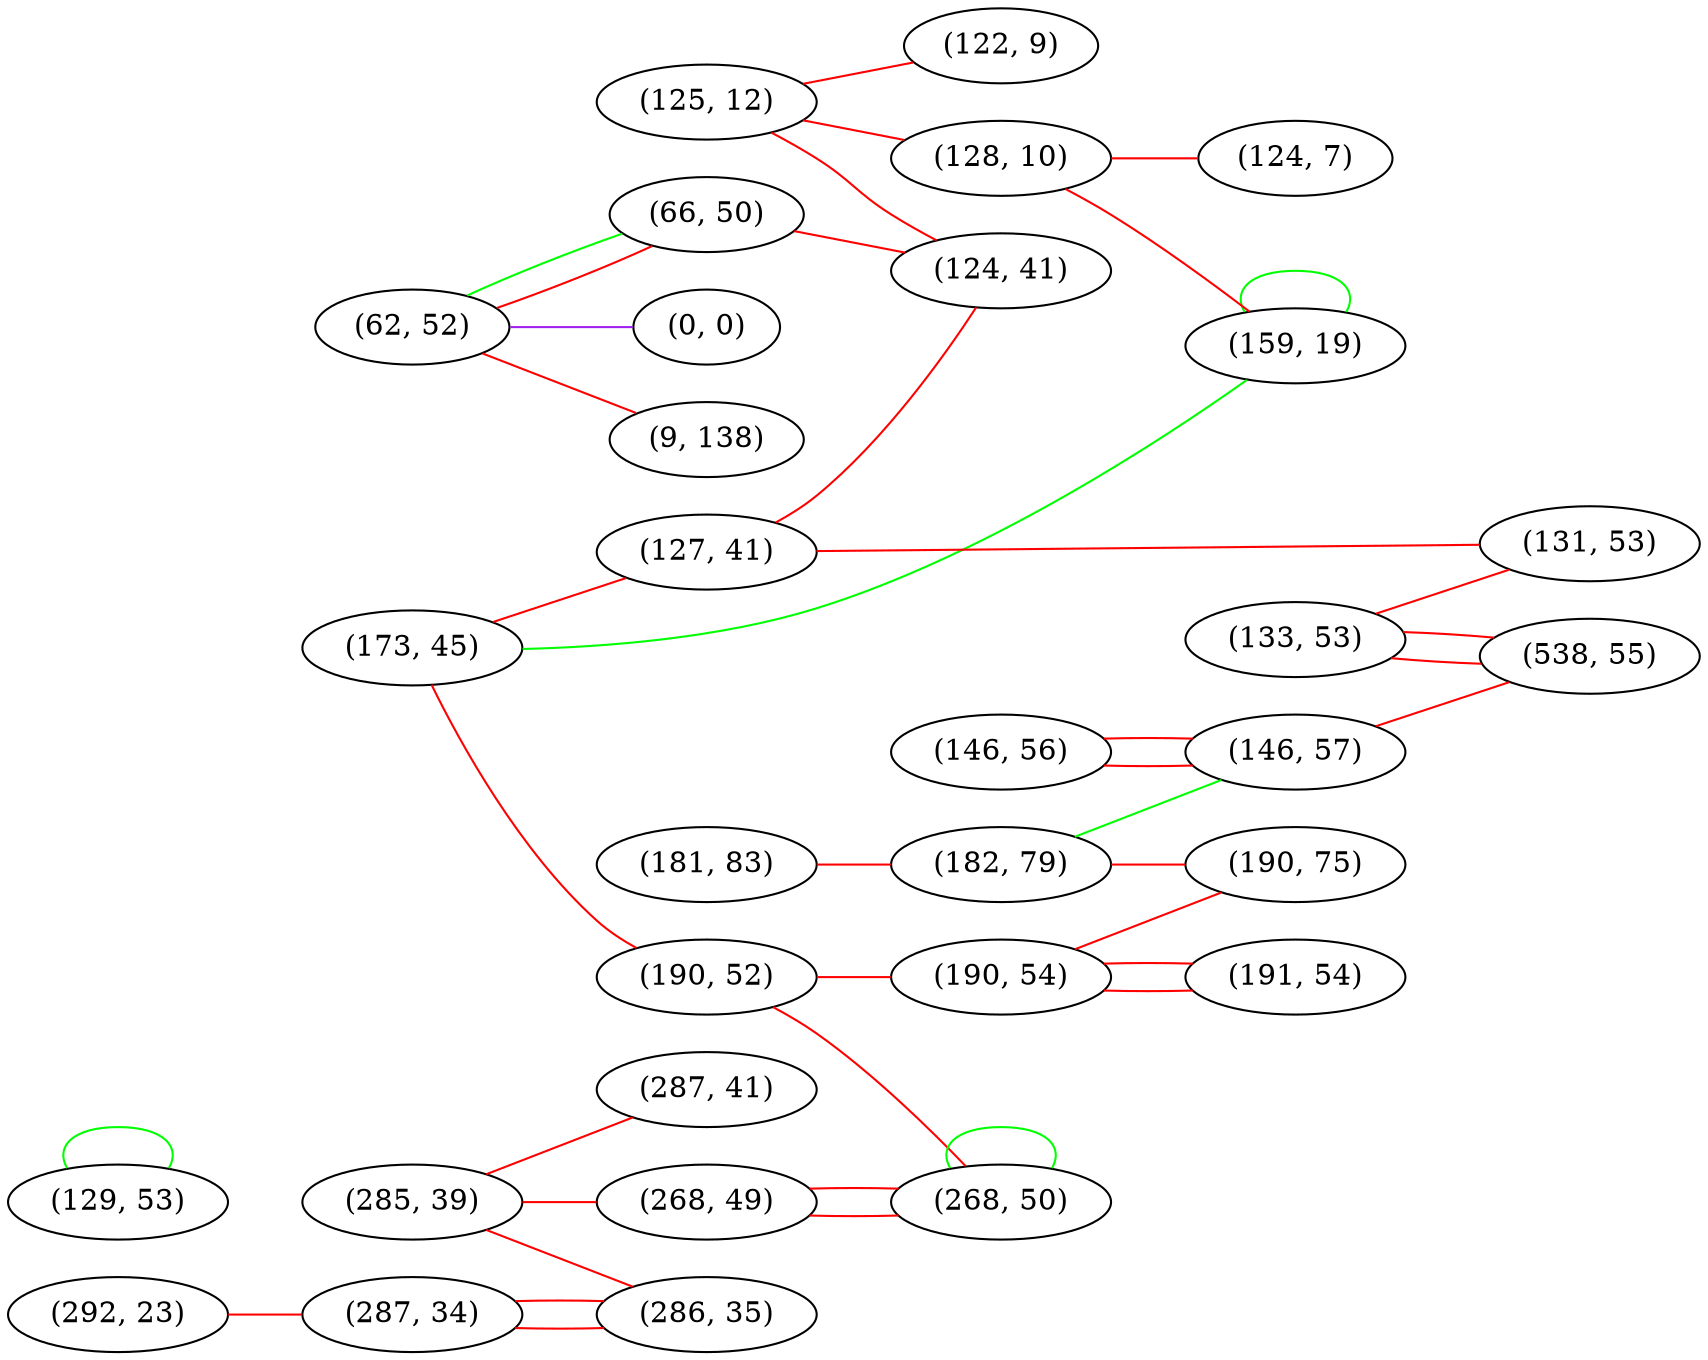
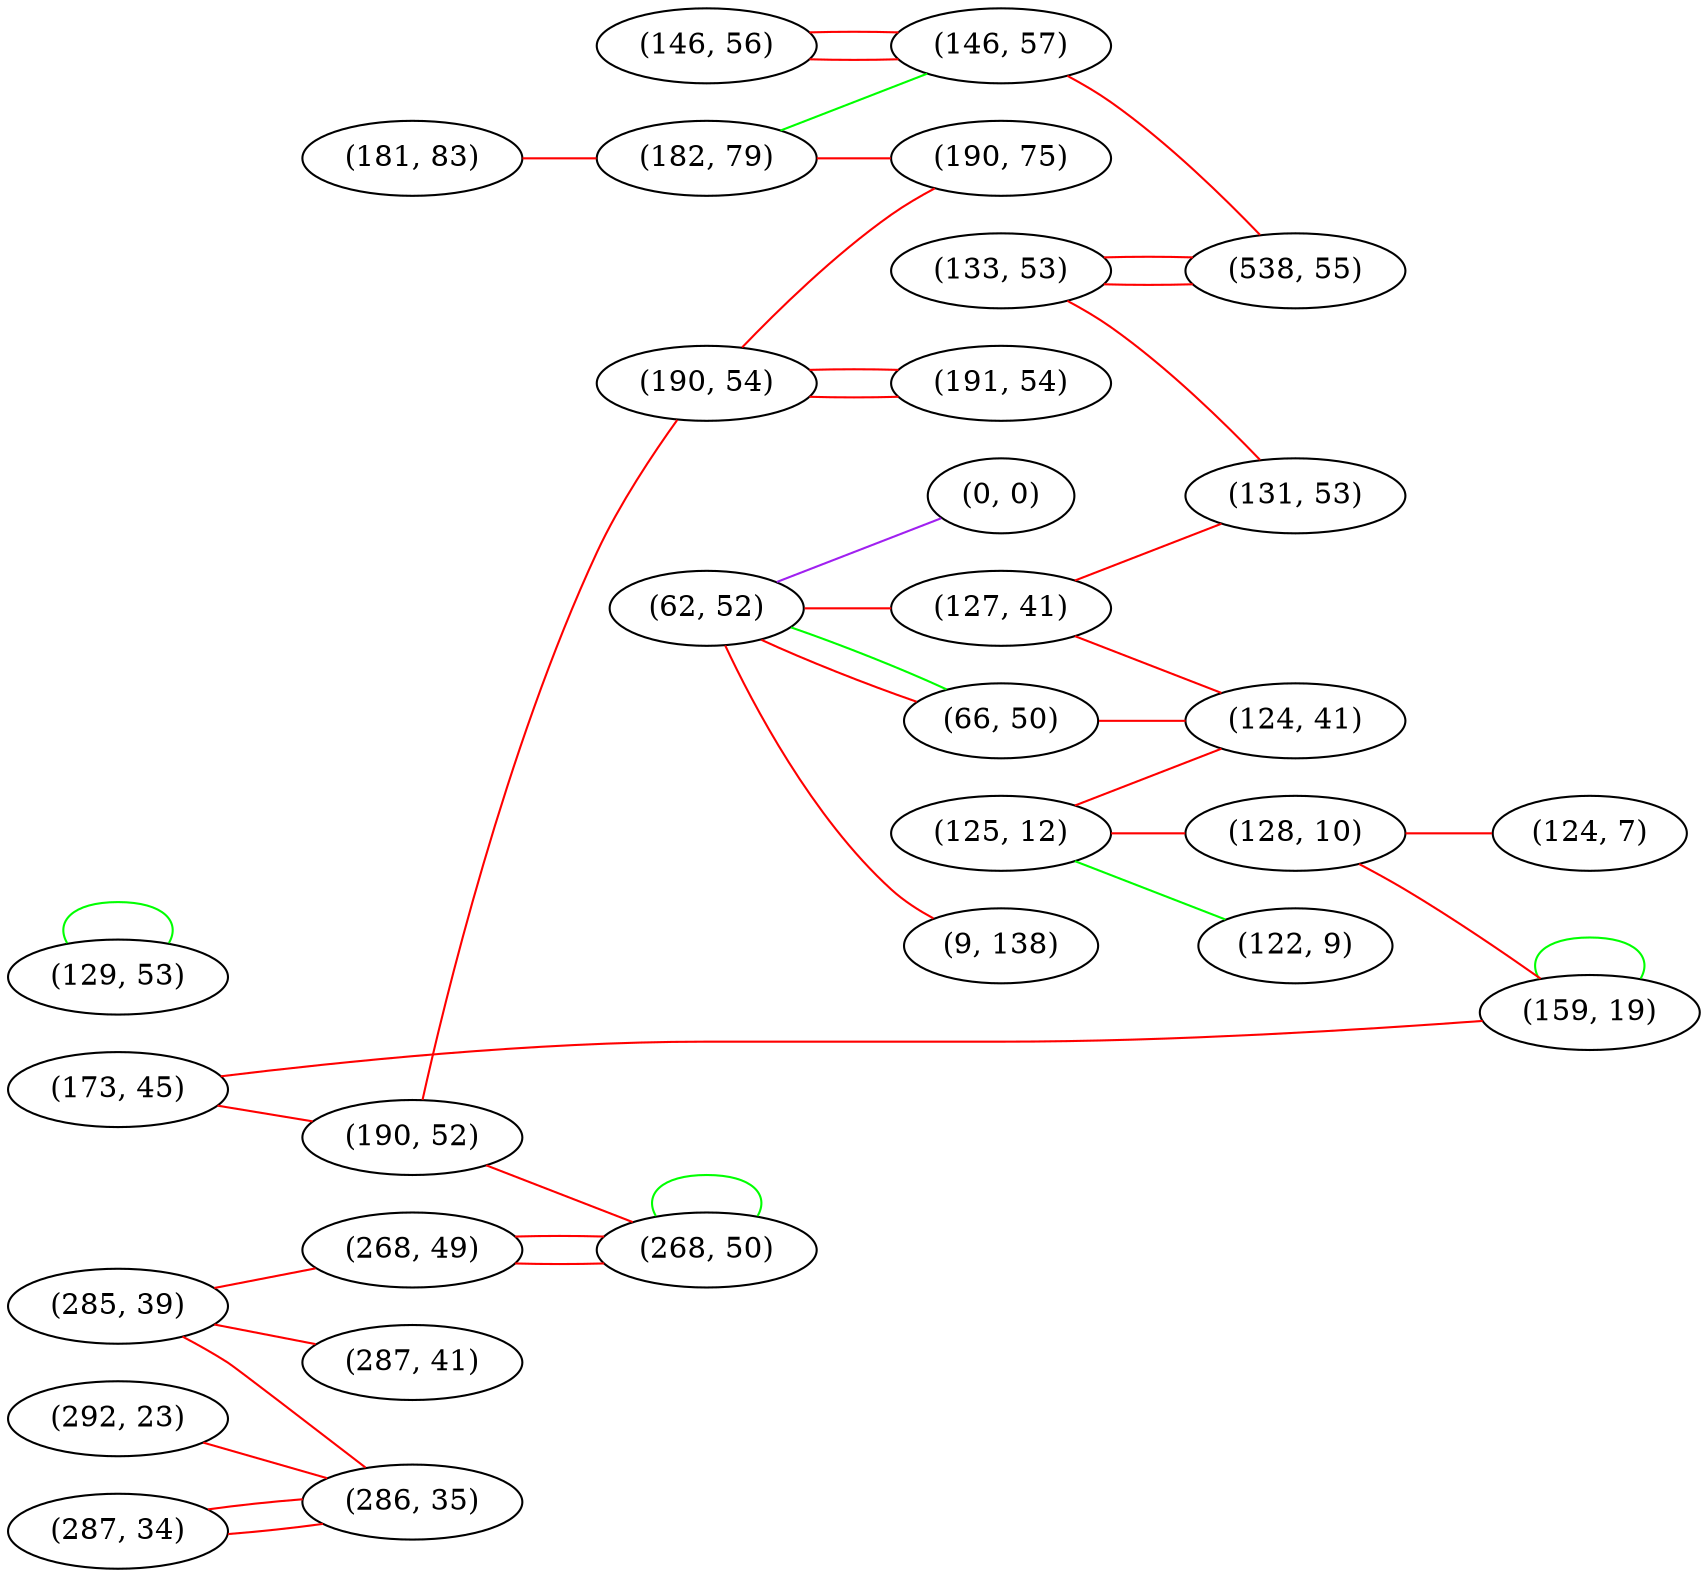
  graph {
    rankdir=LR
    edge [color=red weight=1]
    "(173, 45)"
    "(127, 41)"
    "(190, 52)"
    "(159, 19)"
    "(124, 41)"
    "(131, 53)"
    "(190, 54)"
    "(268, 50)"
    "(62, 52)"
    "(66, 50)"
    "(0, 0)"
    "(9, 138)"
    "(190, 75)"
    "(191, 54)"
    "(125, 12)"
    "(128, 10)"
    "(122, 9)"
    "(124, 7)"
    "(181, 83)"
    "(182, 79)"
    "(146, 57)"
    "(285, 39)"
    "(268, 49)"
    "(287, 41)"
    "(286, 35)"
    "(146, 56)"
    n27 [label="(538, 55)"]
    "(133, 53)"
    "(292, 23)"
    "(287, 34)"
    "(129, 53)"
-   "(173, 45)" -- "(127, 41)"
+   "(62, 52)" -- "(127, 41)"
    "(173, 45)" -- "(190, 52)"
-   "(173, 45)" -- "(159, 19)" [color=green]
+   "(173, 45)" -- "(159, 19)"
    "(127, 41)" -- "(124, 41)"
    "(127, 41)" -- "(131, 53)"
    "(190, 52)" -- "(190, 54)"
    "(190, 52)" -- "(268, 50)"
    "(159, 19)" -- "(159, 19)" [color=green weight=2]
    "(190, 54)" -- "(190, 75)"
    "(190, 54)" -- "(191, 54)"
    "(190, 54)" -- "(191, 54)"
    "(268, 50)" -- "(268, 50)" [color=green weight=2]
    "(62, 52)" -- "(66, 50)"
    "(62, 52)" -- "(66, 50)" [color=green weight=2]
    "(62, 52)" -- "(0, 0)" [color=purple weight=4]
    "(62, 52)" -- "(9, 138)"
    "(66, 50)" -- "(124, 41)"
    "(125, 12)" -- "(124, 41)"
    "(125, 12)" -- "(128, 10)"
-   "(125, 12)" -- "(122, 9)"
+   "(125, 12)" -- "(122, 9)" [color=green]
    "(128, 10)" -- "(159, 19)"
    "(128, 10)" -- "(124, 7)"
    "(181, 83)" -- "(182, 79)"
    "(182, 79)" -- "(190, 75)"
    "(182, 79)" -- "(146, 57)" [color=green]
    "(146, 57)" -- n27
    "(285, 39)" -- "(268, 49)"
    "(285, 39)" -- "(287, 41)"
    "(285, 39)" -- "(286, 35)"
    "(268, 49)" -- "(268, 50)"
    "(268, 49)" -- "(268, 50)"
    "(146, 56)" -- "(146, 57)"
    "(146, 56)" -- "(146, 57)"
    "(133, 53)" -- "(131, 53)"
    "(133, 53)" -- n27
    "(133, 53)" -- n27
-   "(292, 23)" -- "(287, 34)"
+   "(292, 23)" -- "(286, 35)"
    "(287, 34)" -- "(286, 35)"
    "(287, 34)" -- "(286, 35)"
    "(129, 53)" -- "(129, 53)" [color=green weight=2]
  }
